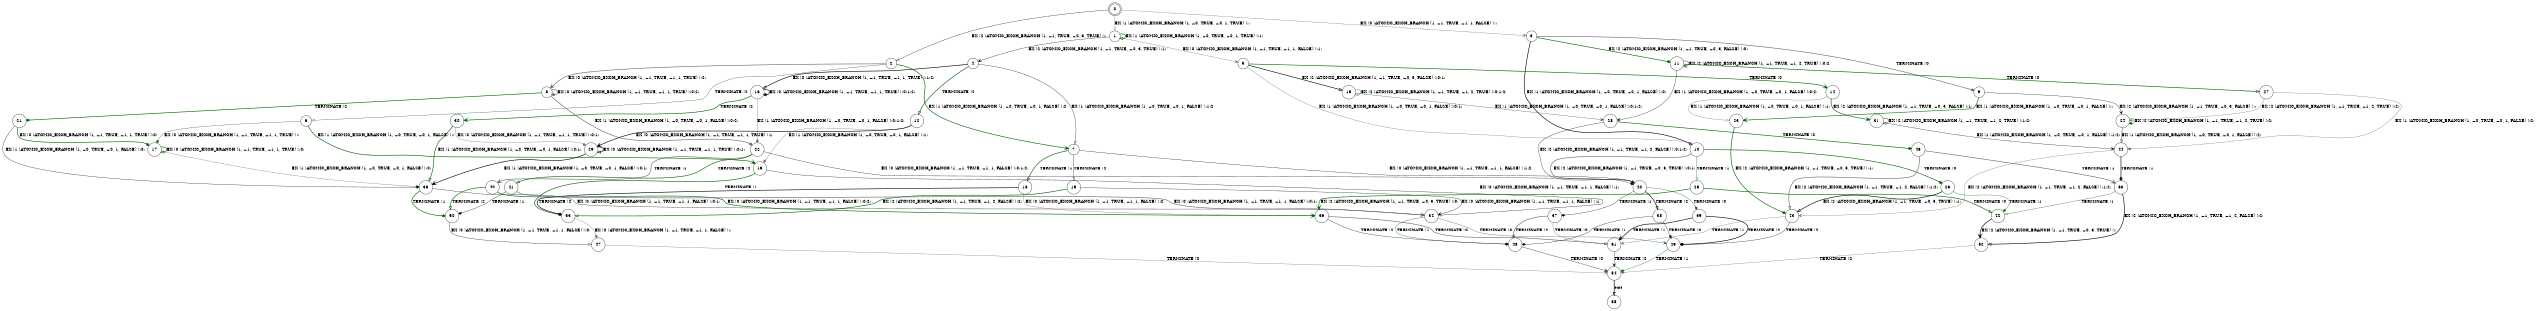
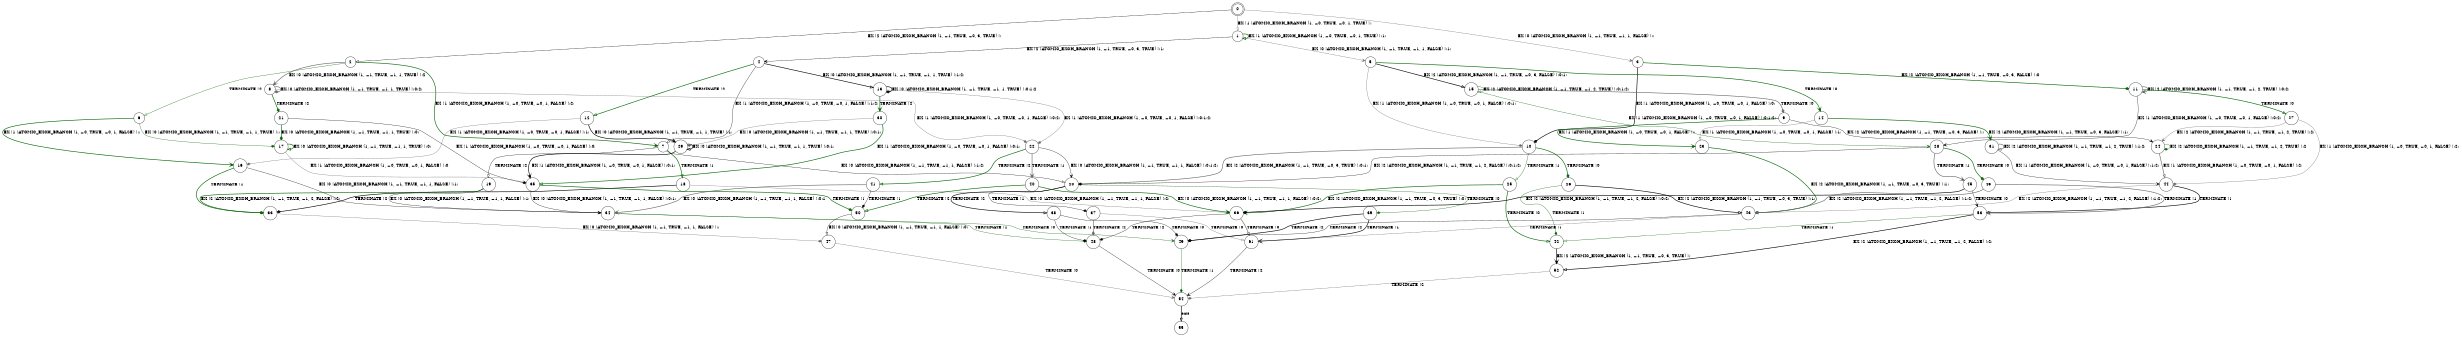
  digraph {
    node [shape=circle]
    edge [arrowhead=diamond color=black style=bold]
    0 [peripheries=2]
    1
    2
    3
    4
    5
    6
    7
    8
    9
    10
    11
    12
    13
    14
    15
    16
    17
    18
    19
    20
    21
    22
    23
    24
    25
    26
    27
    28
    29
    30
    31
    33
    34
    35
    36
    37
    38
    39
    40
    41
    43
    44
    42
+   45
    46
    47
    48
    49
    50
    n51 [label=61]
    52
    53
    54
    55
    0 -> 1 [arrowhead=onormal color=gray40 label="EX !1 !ATOMIC_EXCH_BRANCH (1, +0, TRUE, +0, 1, TRUE) !::" style=solid]
    0 -> 2 [arrowhead=onormal label="EX !2 !ATOMIC_EXCH_BRANCH (1, +1, TRUE, +0, 3, TRUE) !::" style=solid]
    0 -> 3 [arrowhead=vee color=gray40 label="EX !0 !ATOMIC_EXCH_BRANCH (1, +1, TRUE, +1, 1, FALSE) !::" style=solid]
    1 -> 1 [arrowhead=onormal color=darkgreen label="EX !1 !ATOMIC_EXCH_BRANCH (1, +0, TRUE, +0, 1, TRUE) !:1:"]
    1 -> 4 [arrowhead=vee label="EX !2 !ATOMIC_EXCH_BRANCH (1, +1, TRUE, +0, 3, TRUE) !:1:" style=solid]
    1 -> 5 [arrowhead=vee color=gray40 label="EX !0 !ATOMIC_EXCH_BRANCH (1, +1, TRUE, +1, 1, FALSE) !:1:" style=solid]
    2 -> 6 [arrowhead=onormal color=darkgreen label="TERMINATE !2" style=solid]
    2 -> 7 [arrowhead=vee color=darkgreen label="EX !1 !ATOMIC_EXCH_BRANCH (1, +0, TRUE, +0, 1, FALSE) !:2:"]
    2 -> 8 [arrowhead=vee color=gray40 label="EX !0 !ATOMIC_EXCH_BRANCH (1, +1, TRUE, +1, 1, TRUE) !:2:"]
-   3 -> 9 [color=gray40 label="TERMINATE !0"]
+   15 -> 9 [color=gray40 label="TERMINATE !0"]
    3 -> 10 [label="EX !1 !ATOMIC_EXCH_BRANCH (1, +0, TRUE, +0, 1, FALSE) !:0:"]
    3 -> 11 [color=darkgreen label="EX !2 !ATOMIC_EXCH_BRANCH (1, +1, TRUE, +0, 3, FALSE) !:0:"]
    4 -> 7 [arrowhead=onormal label="EX !1 !ATOMIC_EXCH_BRANCH (1, +0, TRUE, +0, 1, FALSE) !:1:2:" style=solid]
    4 -> 12 [arrowhead=onormal color=darkgreen label="TERMINATE !2"]
    4 -> 13 [arrowhead=onormal label="EX !0 !ATOMIC_EXCH_BRANCH (1, +1, TRUE, +1, 1, TRUE) !:1:2:"]
    5 -> 10 [color=gray40 label="EX !1 !ATOMIC_EXCH_BRANCH (1, +0, TRUE, +0, 1, FALSE) !:0:1:" style=solid]
    5 -> 14 [arrowhead=vee color=darkgreen label="TERMINATE !0"]
    5 -> 15 [arrowhead=onormal label="EX !2 !ATOMIC_EXCH_BRANCH (1, +1, TRUE, +0, 3, FALSE) !:0:1:"]
    6 -> 16 [arrowhead=vee color=darkgreen label="EX !1 !ATOMIC_EXCH_BRANCH (1, +0, TRUE, +0, 1, FALSE) !::"]
    6 -> 17 [color=darkgreen label="EX !0 !ATOMIC_EXCH_BRANCH (1, +1, TRUE, +1, 1, TRUE) !::" style=solid]
    7 -> 18 [arrowhead=onormal color=darkgreen label="TERMINATE !1"]
    7 -> 19 [arrowhead=onormal label="TERMINATE !2" style=solid]
    7 -> 20 [arrowhead=onormal label="EX !0 !ATOMIC_EXCH_BRANCH (1, +1, TRUE, +1, 1, FALSE) !:1:2:" style=solid]
    8 -> 8 [color=gray40 label="EX !0 !ATOMIC_EXCH_BRANCH (1, +1, TRUE, +1, 1, TRUE) !:0:2:"]
    8 -> 21 [color=darkgreen label="TERMINATE !2"]
-   8 -> 22 [color=gray40 label="EX !1 !ATOMIC_EXCH_BRANCH (1, +0, TRUE, +0, 1, FALSE) !:0:2:"]
+   8 -> 22 [color=gray40 label="EX !1 !ATOMIC_EXCH_BRANCH (1, +0, TRUE, +0, 1, FALSE) !:0:2:" style=solid]
    9 -> 23 [arrowhead=vee color=darkgreen label="EX !1 !ATOMIC_EXCH_BRANCH (1, +0, TRUE, +0, 1, FALSE) !::"]
    9 -> 24 [arrowhead=vee label="EX !2 !ATOMIC_EXCH_BRANCH (1, +1, TRUE, +0, 3, FALSE) !::" style=solid]
    10 -> 20 [color=gray40 label="EX !2 !ATOMIC_EXCH_BRANCH (1, +1, TRUE, +0, 3, TRUE) !:0:1:"]
    10 -> 25 [arrowhead=onormal color=darkgreen label="TERMINATE !1" style=solid]
    10 -> 26 [color=darkgreen label="TERMINATE !0"]
    11 -> 11 [arrowhead=vee color=gray40 label="EX !2 !ATOMIC_EXCH_BRANCH (1, +1, TRUE, +1, 2, TRUE) !:0:2:"]
    11 -> 27 [arrowhead=onormal color=darkgreen label="TERMINATE !0"]
    11 -> 28 [arrowhead=vee label="EX !1 !ATOMIC_EXCH_BRANCH (1, +0, TRUE, +0, 1, FALSE) !:0:2:" style=solid]
    12 -> 16 [color=gray40 label="EX !1 !ATOMIC_EXCH_BRANCH (1, +0, TRUE, +0, 1, FALSE) !:1:" style=solid]
    12 -> 29 [arrowhead=vee label="EX !0 !ATOMIC_EXCH_BRANCH (1, +1, TRUE, +1, 1, TRUE) !:1:"]
    13 -> 13 [label="EX !0 !ATOMIC_EXCH_BRANCH (1, +1, TRUE, +1, 1, TRUE) !:0:1:2:"]
    13 -> 22 [color=gray40 label="EX !1 !ATOMIC_EXCH_BRANCH (1, +0, TRUE, +0, 1, FALSE) !:0:1:2:" style=solid]
    13 -> 30 [arrowhead=vee color=darkgreen label="TERMINATE !2"]
    14 -> 23 [arrowhead=onormal color=gray40 label="EX !1 !ATOMIC_EXCH_BRANCH (1, +0, TRUE, +0, 1, FALSE) !:1:" style=solid]
    14 -> 31 [arrowhead=vee color=darkgreen label="EX !2 !ATOMIC_EXCH_BRANCH (1, +1, TRUE, +0, 3, FALSE) !:1:"]
    15 -> 15 [arrowhead=onormal color=darkgreen label="EX !2 !ATOMIC_EXCH_BRANCH (1, +1, TRUE, +1, 2, TRUE) !:0:1:2:" style=solid]
    15 -> 28 [arrowhead=vee color=darkgreen label="EX !1 !ATOMIC_EXCH_BRANCH (1, +0, TRUE, +0, 1, FALSE) !:0:1:2:" style=solid]
    16 -> 33 [color=darkgreen label="TERMINATE !1"]
    16 -> 34 [arrowhead=onormal label="EX !0 !ATOMIC_EXCH_BRANCH (1, +1, TRUE, +1, 1, FALSE) !:1:" style=solid]
    17 -> 17 [arrowhead=onormal color=darkgreen label="EX !0 !ATOMIC_EXCH_BRANCH (1, +1, TRUE, +1, 1, TRUE) !:0:"]
    17 -> 35 [arrowhead=vee color=gray40 label="EX !1 !ATOMIC_EXCH_BRANCH (1, +0, TRUE, +0, 1, FALSE) !:0:" style=solid]
    18 -> 33 [label="TERMINATE !2"]
    18 -> 36 [color=gray40 label="EX !0 !ATOMIC_EXCH_BRANCH (1, +1, TRUE, +1, 1, FALSE) !:2:" style=solid]
    19 -> 33 [arrowhead=onormal color=darkgreen label="EX !2 !ATOMIC_EXCH_BRANCH (1, +1, TRUE, +1, 2, FALSE) !:2:"]
    19 -> 34 [arrowhead=vee label="EX !0 !ATOMIC_EXCH_BRANCH (1, +1, TRUE, +1, 1, FALSE) !:1:" style=solid]
    20 -> 37 [label="TERMINATE !1" style=solid]
    20 -> 38 [arrowhead=onormal label="TERMINATE !2"]
    20 -> 39 [color=darkgreen label="TERMINATE !0" style=solid]
    21 -> 17 [color=darkgreen label="EX !0 !ATOMIC_EXCH_BRANCH (1, +1, TRUE, +1, 1, TRUE) !:0:"]
    21 -> 35 [label="EX !1 !ATOMIC_EXCH_BRANCH (1, +0, TRUE, +0, 1, FALSE) !:0:" style=solid]
    22 -> 20 [arrowhead=vee label="EX !0 !ATOMIC_EXCH_BRANCH (1, +1, TRUE, +1, 1, FALSE) !:0:1:2:" style=solid]
    22 -> 40 [arrowhead=vee color=gray40 label="TERMINATE !1"]
    22 -> 41 [arrowhead=onormal color=darkgreen label="TERMINATE !2"]
    23 -> 43 [color=darkgreen label="EX !2 !ATOMIC_EXCH_BRANCH (1, +1, TRUE, +0, 3, TRUE) !:1:"]
    24 -> 24 [color=darkgreen label="EX !2 !ATOMIC_EXCH_BRANCH (1, +1, TRUE, +1, 2, TRUE) !:2:" style=solid]
    24 -> 44 [arrowhead=onormal color=gray40 label="EX !1 !ATOMIC_EXCH_BRANCH (1, +0, TRUE, +0, 1, FALSE) !:2:"]
    25 -> 36 [arrowhead=vee color=darkgreen label="EX !2 !ATOMIC_EXCH_BRANCH (1, +1, TRUE, +0, 3, TRUE) !:0:"]
    25 -> 42 [arrowhead=onormal color=darkgreen label="TERMINATE !0"]
    26 -> 43 [arrowhead=onormal label="EX !2 !ATOMIC_EXCH_BRANCH (1, +1, TRUE, +0, 3, TRUE) !:1:"]
    26 -> 42 [color=darkgreen label="TERMINATE !1" style=solid]
    27 -> 24 [arrowhead=vee color=gray40 label="EX !2 !ATOMIC_EXCH_BRANCH (1, +1, TRUE, +1, 2, TRUE) !:2:" style=solid]
    27 -> 44 [color=gray40 label="EX !1 !ATOMIC_EXCH_BRANCH (1, +0, TRUE, +0, 1, FALSE) !:2:" style=solid]
    28 -> 20 [label="EX !2 !ATOMIC_EXCH_BRANCH (1, +1, TRUE, +1, 2, FALSE) !:0:1:2:" style=solid]
+   28 -> 45 [arrowhead=vee color=gray40 label="TERMINATE !1"]
    28 -> 46 [color=darkgreen label="TERMINATE !0"]
    29 -> 29 [arrowhead=onormal label="EX !0 !ATOMIC_EXCH_BRANCH (1, +1, TRUE, +1, 1, TRUE) !:0:1:"]
    29 -> 35 [arrowhead=vee label="EX !1 !ATOMIC_EXCH_BRANCH (1, +0, TRUE, +0, 1, FALSE) !:0:1:"]
    30 -> 29 [color=gray40 label="EX !0 !ATOMIC_EXCH_BRANCH (1, +1, TRUE, +1, 1, TRUE) !:0:1:" style=solid]
    30 -> 35 [arrowhead=onormal color=darkgreen label="EX !1 !ATOMIC_EXCH_BRANCH (1, +0, TRUE, +0, 1, FALSE) !:0:1:"]
    31 -> 31 [arrowhead=onormal color=gray40 label="EX !2 !ATOMIC_EXCH_BRANCH (1, +1, TRUE, +1, 2, TRUE) !:1:2:"]
    31 -> 44 [arrowhead=vee label="EX !1 !ATOMIC_EXCH_BRANCH (1, +0, TRUE, +0, 1, FALSE) !:1:2:" style=solid]
    33 -> 47 [color=gray40 label="EX !0 !ATOMIC_EXCH_BRANCH (1, +1, TRUE, +1, 1, FALSE) !::" style=solid]
    34 -> 48 [color=darkgreen label="TERMINATE !1" style=solid]
    34 -> 49 [arrowhead=vee color=darkgreen label="TERMINATE !0" style=solid]
    35 -> 34 [arrowhead=onormal label="EX !0 !ATOMIC_EXCH_BRANCH (1, +1, TRUE, +1, 1, FALSE) !:0:1:" style=solid]
    35 -> 50 [color=darkgreen label="TERMINATE !1"]
    36 -> 48 [label="TERMINATE !2" style=solid]
    36 -> n51 [arrowhead=onormal color=gray40 label="TERMINATE !0"]
    37 -> 48 [color=gray40 label="TERMINATE !2"]
    37 -> n51 [arrowhead=onormal color=gray40 label="TERMINATE !0" style=solid]
    38 -> 48 [label="TERMINATE !1" style=solid]
    38 -> 49 [label="TERMINATE !0" style=solid]
    39 -> 49 [label="TERMINATE !2"]
    39 -> n51 [arrowhead=vee label="TERMINATE !1"]
    40 -> 36 [arrowhead=vee color=darkgreen label="EX !0 !ATOMIC_EXCH_BRANCH (1, +1, TRUE, +1, 1, FALSE) !:0:2:"]
    40 -> 50 [arrowhead=onormal color=darkgreen label="TERMINATE !2"]
    41 -> 34 [arrowhead=vee color=gray40 label="EX !0 !ATOMIC_EXCH_BRANCH (1, +1, TRUE, +1, 1, FALSE) !:0:1:"]
    41 -> 50 [label="TERMINATE !1" style=solid]
    43 -> 49 [label="TERMINATE !2" style=solid]
    43 -> n51 [arrowhead=vee color=gray40 label="TERMINATE !1" style=solid]
    44 -> 43 [arrowhead=vee color=gray40 label="EX !2 !ATOMIC_EXCH_BRANCH (1, +1, TRUE, +1, 2, FALSE) !:1:2:" style=solid]
    44 -> 53 [label="TERMINATE !1"]
    42 -> 52 [arrowhead=vee label="EX !2 !ATOMIC_EXCH_BRANCH (1, +1, TRUE, +0, 3, TRUE) !::"]
+   45 -> 36 [label="EX !2 !ATOMIC_EXCH_BRANCH (1, +1, TRUE, +1, 2, FALSE) !:0:2:"]
+   45 -> 53 [arrowhead=vee label="TERMINATE !0" style=solid]
    46 -> 43 [arrowhead=onormal color=gray40 label="EX !2 !ATOMIC_EXCH_BRANCH (1, +1, TRUE, +1, 2, FALSE) !:1:2:"]
    46 -> 53 [arrowhead=vee color=gray40 label="TERMINATE !1"]
    47 -> 54 [arrowhead=vee color=gray40 label="TERMINATE !0" style=solid]
    48 -> 54 [arrowhead=vee label="TERMINATE !0" style=solid]
    49 -> 54 [color=darkgreen label="TERMINATE !1" style=solid]
    50 -> 47 [arrowhead=onormal label="EX !0 !ATOMIC_EXCH_BRANCH (1, +1, TRUE, +1, 1, FALSE) !:0:" style=solid]
    n51 -> 54 [arrowhead=vee label="TERMINATE !2" style=solid]
    52 -> 54 [color=gray40 label="TERMINATE !2" style=solid]
    53 -> 42 [arrowhead=onormal color=darkgreen label="TERMINATE !1" style=solid]
    53 -> 52 [arrowhead=onormal label="EX !2 !ATOMIC_EXCH_BRANCH (1, +1, TRUE, +1, 2, FALSE) !:2:"]
    54 -> 55 [arrowhead=onormal label=exit]
  }
